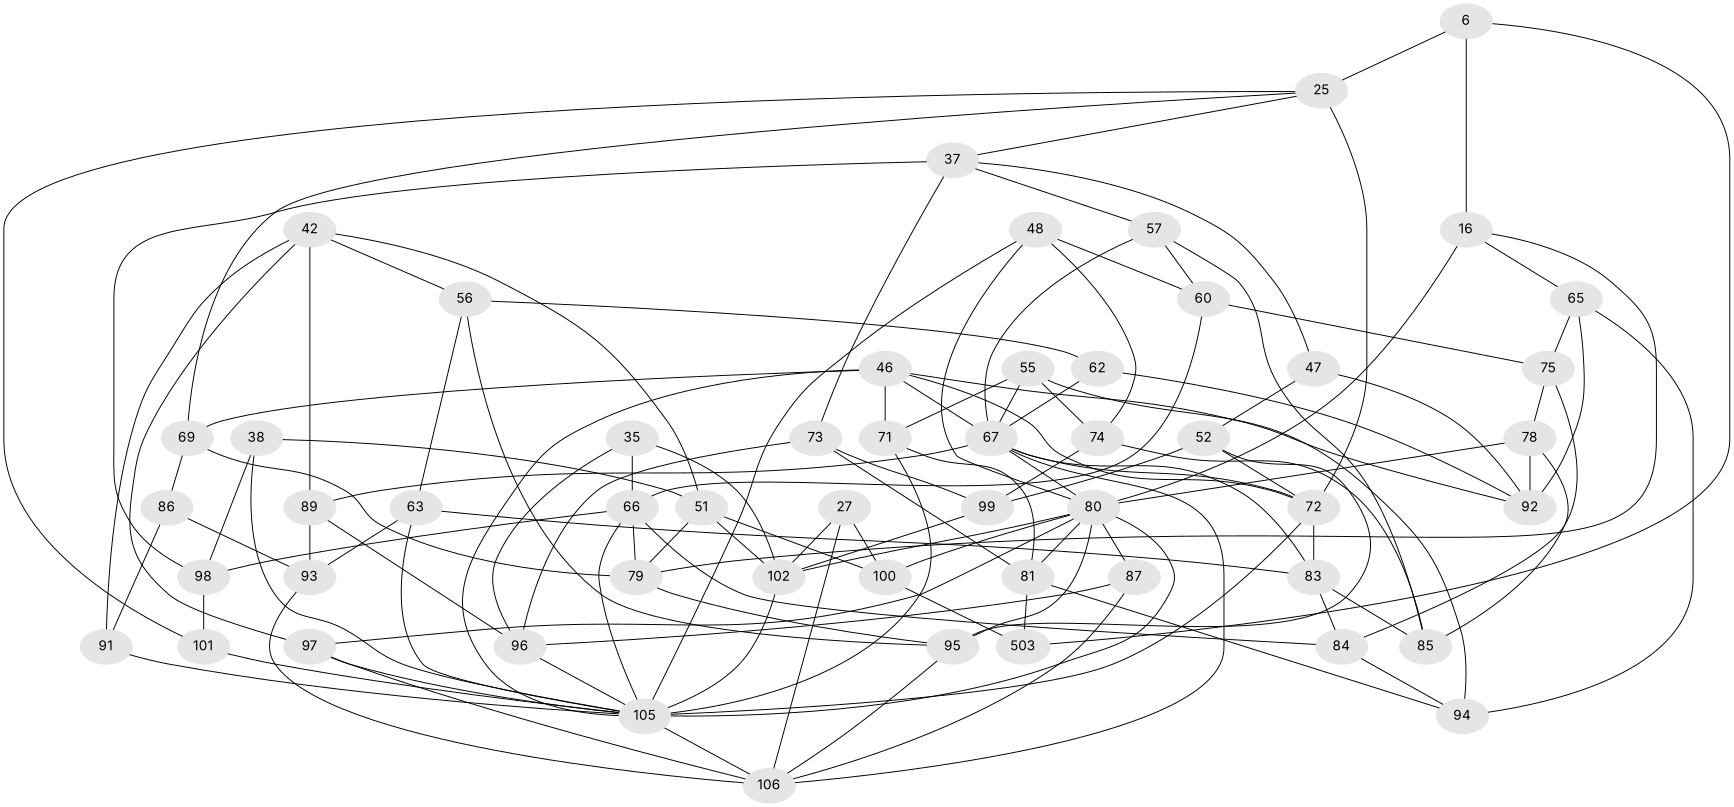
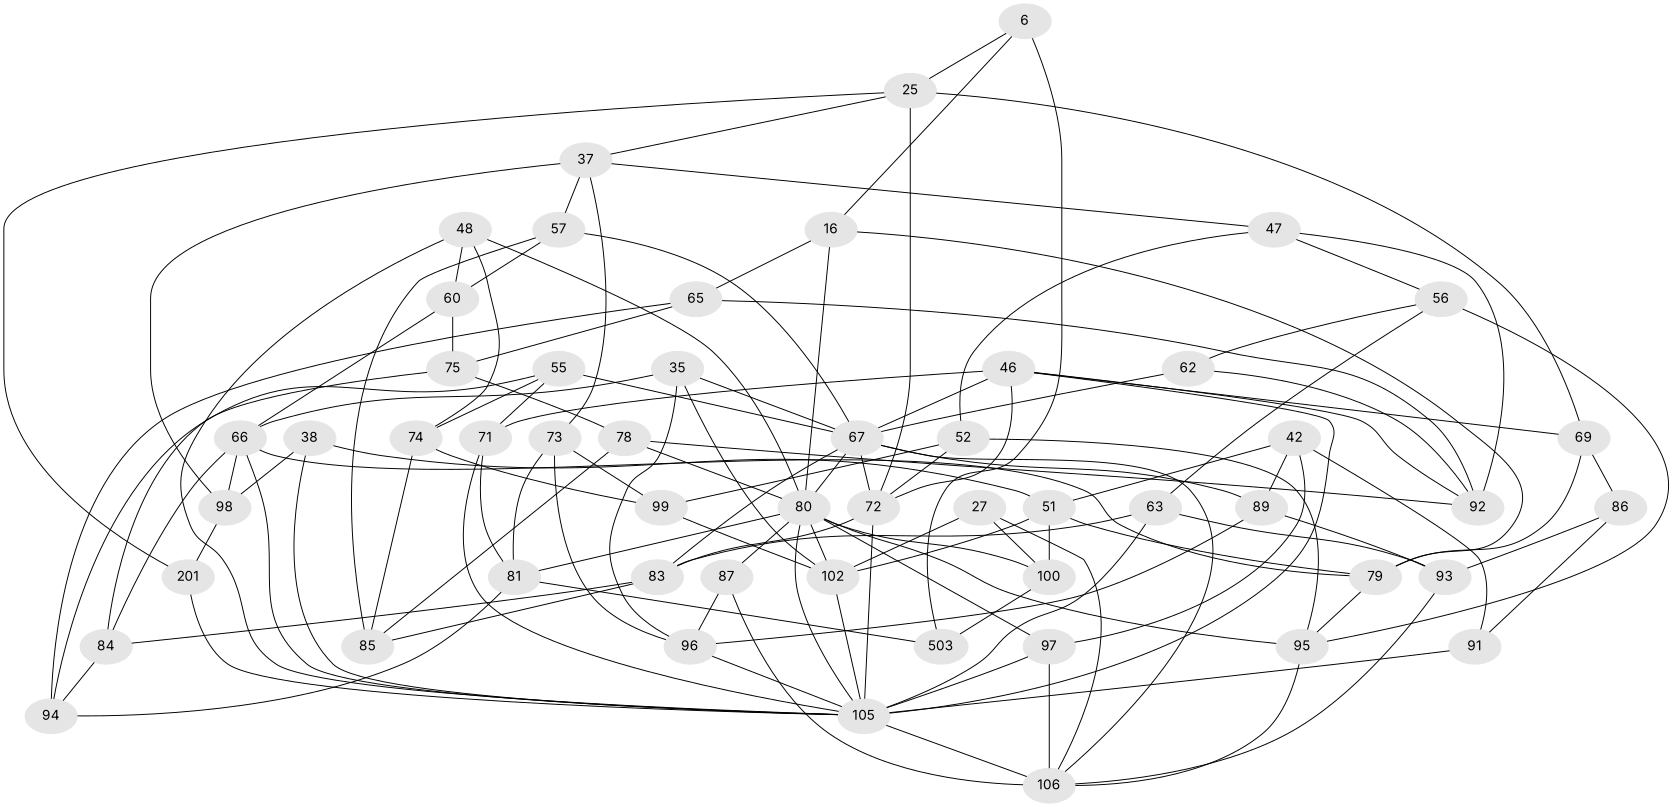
  graph {
    fontname=Inter
    node [color=gray90 fontname=Inter style=filled]
    edge [fontname=Inter]
    16 [super="+4"]
    65
    79 [super="+50"]
    80 [super="+29+68+76"]
    6
    25 [super="+19"]
    n7 [label=503]
    37 [super="+20"]
    69
    72 [super="+70"]
-   101
+   101 [label=201]
    92 [super="+17"]
    94
    75
    95 [super="+53+61"]
    100
    102 [super="+90"]
    105 [super="+3+21+9+104+88"]
    97 [super="+82"]
    81 [super="+58"]
    87 [super="+39"]
    47
    57
    73
    98 [super="+12"]
    86
    83 [super="+45"]
    27
    106 [super="+2+8+59"]
    35 [super="+32+23"]
    66 [super="+10"]
    67 [super="+31+64+41+44"]
    96 [super="+11+22"]
    84
    89 [super="+7"]
    52
    56
    60
    85
    99
    51 [super="+33"]
    38
    42
    91 [super="+77"]
    93
    46 [super="+43"]
    71
    62
    63
    48
    74
    55
    78
    16 -- 65
    16 -- 79
    16 -- 80 [weight=2]
    65 -- 92
    65 -- 94
    65 -- 75
    79 -- 95 [weight=2]
    80 -- 95 [weight=2]
    80 -- 100
    80 -- 102
    80 -- 105
    80 -- 97
    80 -- 81
    80 -- 87 [weight=2]
    6 -- 16 [weight=2]
    6 -- 25
    6 -- n7
    25 -- 37
    25 -- 69
    25 -- 72 [weight=2]
    25 -- 101
    37 -- 47
    37 -- 57
    37 -- 73
    37 -- 98 [weight=2]
    69 -- 79
    69 -- 86
    72 -- 105 [weight=2]
    72 -- 83
    101 -- 105
    75 -- 84
    75 -- 78
    95 -- 106 [weight=2]
    100 -- n7
    102 -- 105 [weight=3]
    105 -- 106 [weight=4]
    97 -- 105
    97 -- 106 [weight=3]
    81 -- n7 [weight=2]
    81 -- 94
    87 -- 106 [weight=2]
    87 -- 96 [weight=2]
    47 -- 92
    47 -- 52
-   42 -- 56
+   47 -- 56
    57 -- 67
    57 -- 60
    57 -- 85
    73 -- 81
    73 -- 96
    73 -- 99
    98 -- 101 [weight=2]
    86 -- 91 [weight=2]
    86 -- 93
    83 -- 84
    83 -- 85
    27 -- 100
    27 -- 102
    27 -- 106 [weight=2]
    35 -- 102
    35 -- 66 [weight=2]
+   35 -- 67 [weight=3]
    35 -- 96 [weight=2]
    66 -- 79
    66 -- 105 [weight=2]
    66 -- 98
    66 -- 84
    67 -- 80
    67 -- 72
    67 -- 83 [weight=2]
    67 -- 106 [weight=2]
    67 -- 89 [weight=3]
    96 -- 105 [weight=2]
    84 -- 94
    89 -- 96
    89 -- 93
    52 -- 72
    52 -- 95
    52 -- 99
    56 -- 95
    56 -- 62
    56 -- 63
    60 -- 75
    60 -- 66
    99 -- 102
    51 -- 79
    51 -- 100
    51 -- 102
    38 -- 105
    38 -- 98
    38 -- 51 [weight=2]
    42 -- 97
    42 -- 89
    42 -- 51
    42 -- 91
    91 -- 105 [weight=3]
    93 -- 106
    46 -- 69
    46 -- 72
    46 -- 92
    46 -- 105
    46 -- 67
    46 -- 71
    71 -- 105
    71 -- 81
    62 -- 92 [weight=2]
    62 -- 67
    63 -- 105
    63 -- 83
    63 -- 93
    48 -- 80
    48 -- 105
    48 -- 60
    48 -- 74
    74 -- 85
    74 -- 99
    55 -- 94
    55 -- 67
    55 -- 71
    55 -- 74
    78 -- 80
    78 -- 92
    78 -- 85
  }
